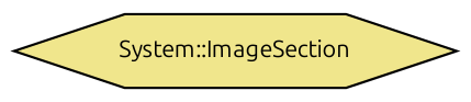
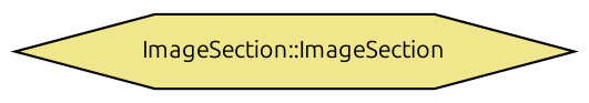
  digraph {
    rankdir=LR
    fontname=Ubuntu
-   n1 [color=black fillcolor=khaki fontname=Ubuntu fontsize=10 height=0.2 label="System::ImageSection" shape=hexagon style=filled width=0.4]
+   n1 [color=black fillcolor=khaki fontname=Ubuntu fontsize=10 height=0.2 label="ImageSection::ImageSection" shape=hexagon style=filled width=0.4]
  }
